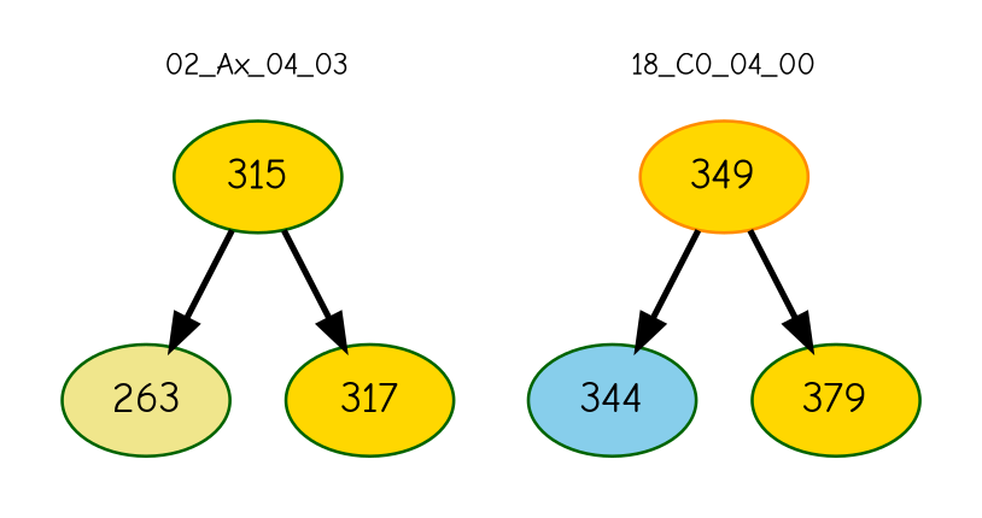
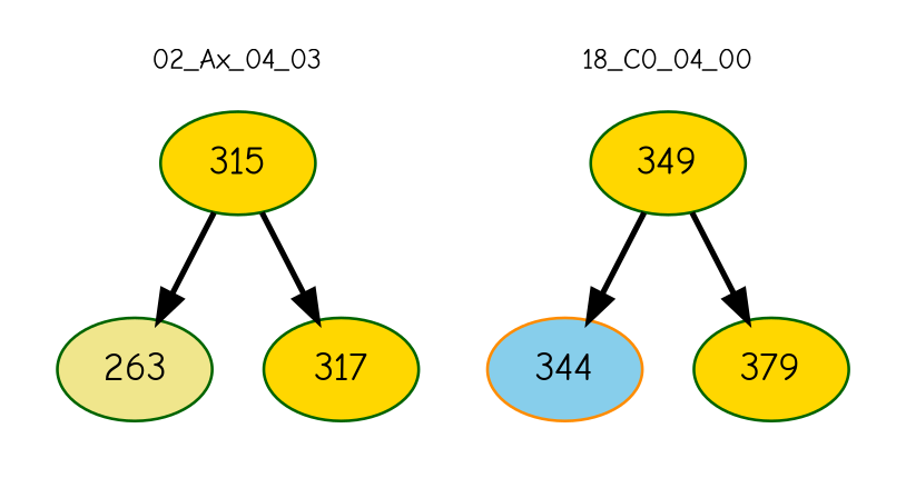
  digraph {
    fontname="Comic Neue"
    node [color=darkgreen fillcolor=gold fontname="Comic Neue" style=filled]
    edge [color=black fontname="Comic Neue" style=bold]
    n1 [label=315]
    n2 [fillcolor=khaki label=263]
    n3 [label=317]
-   n4 [color=darkorange label=349]
-   n5 [fillcolor=skyblue label=344]
+   n4 [label=349]
+   n5 [color=darkorange fillcolor=skyblue label=344]
    n6 [label=379]
    subgraph cluster_1 {
      color=white
      fontsize=10
      label="02_Ax_04_03"
      n1
      n2
      n3
    }
    subgraph cluster_2 {
      color=white
      fontsize=10
      label="18_C0_04_00"
      n4
      n5
      n6
    }
    n1 -> n2
    n1 -> n3
    n4 -> n5
    n4 -> n6
  }
